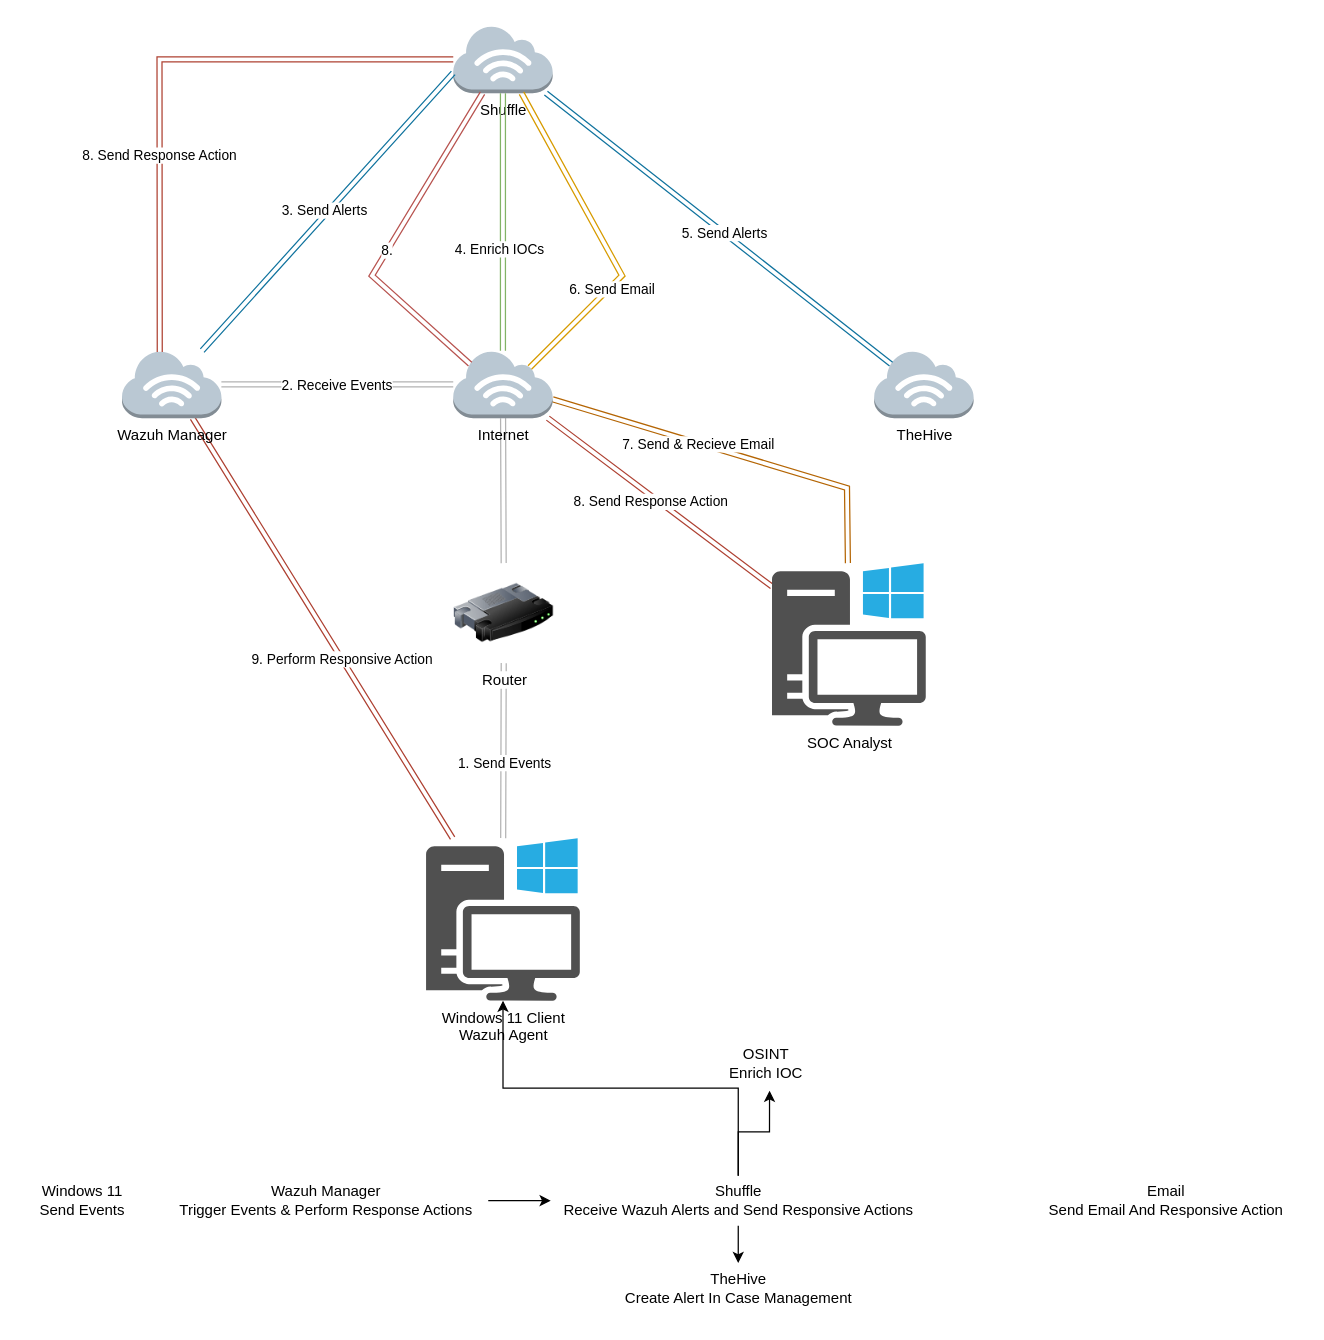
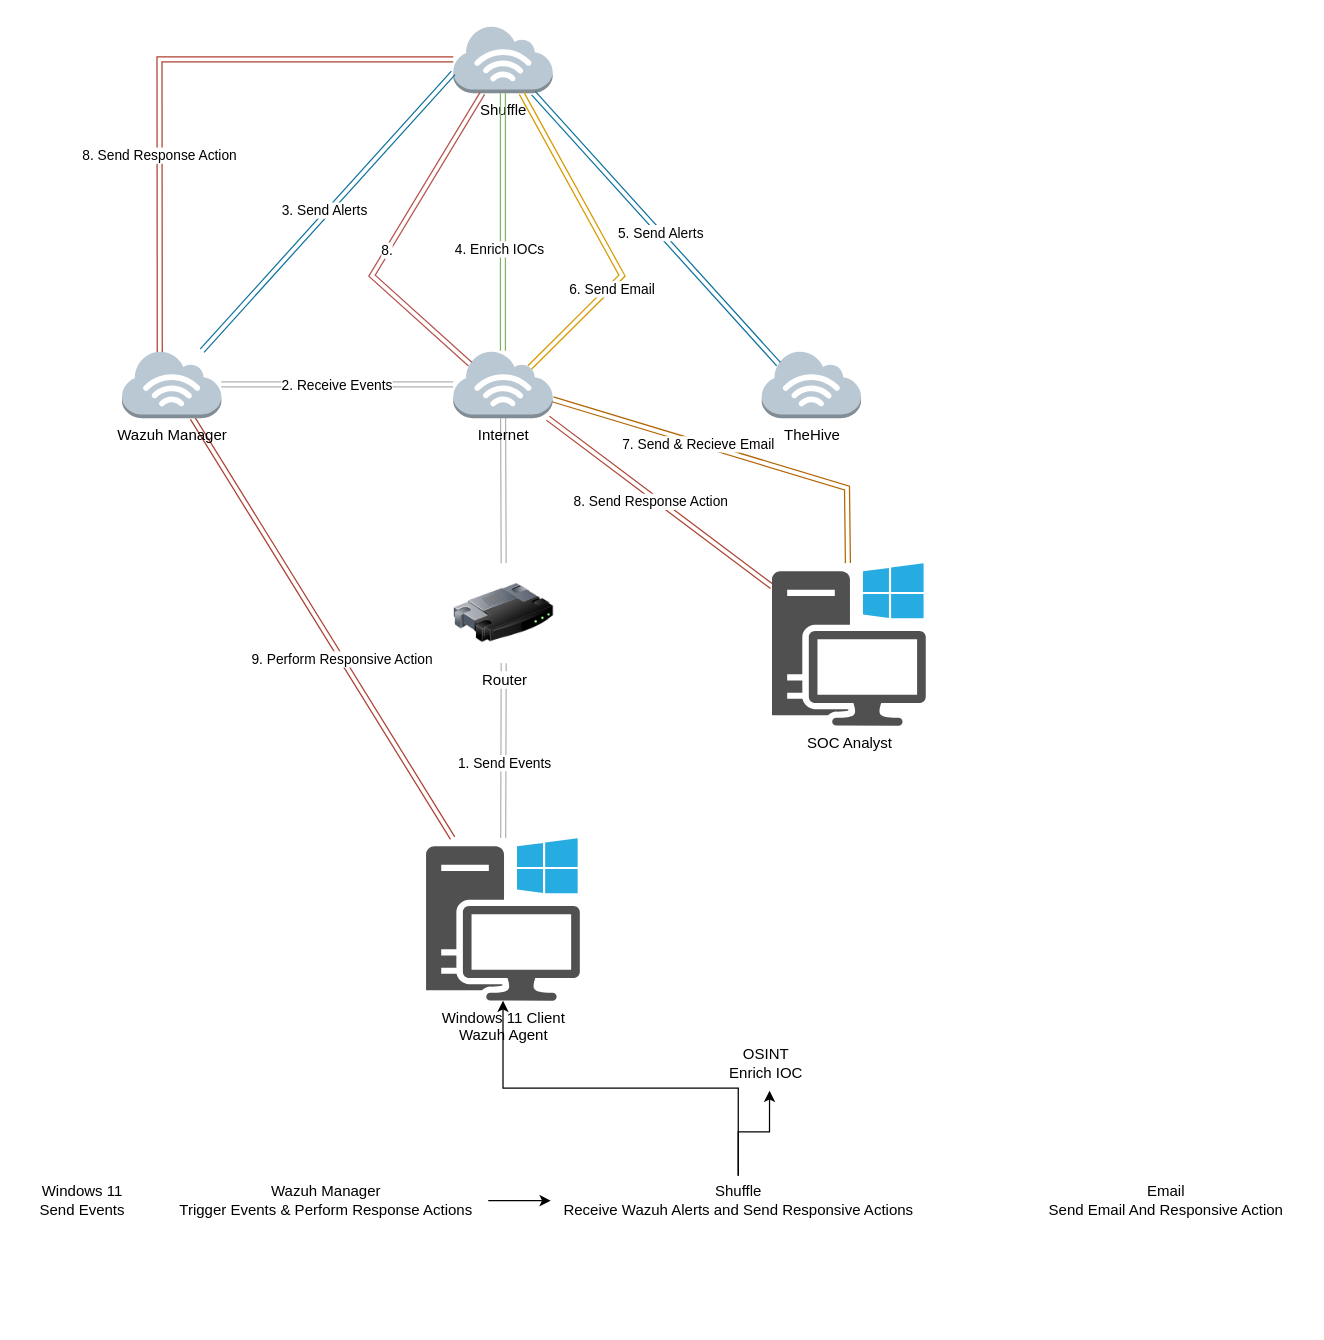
  <mxCell id="0" />
  <mxCell id="1" parent="0" />
  <mxCell id="2" style="rounded=0;orthogonalLoop=1;jettySize=auto;html=1;shape=link;strokeColor=#B3B3B3;" edge="1" parent="1" source="4" target="6"><mxGeometry relative="1" as="geometry" /></mxCell>
  <mxCell id="3" value="1. Send Events" style="edgeLabel;html=1;align=center;verticalAlign=middle;resizable=0;points=[];" vertex="1" connectable="0" parent="2"><mxGeometry x="-0.129" relative="1" as="geometry"><mxPoint as="offset" /></mxGeometry></mxCell>
  <mxCell id="4" value="Windows 11 Client&lt;div&gt;Wazuh Agent&lt;/div&gt;" style="sketch=0;pointerEvents=1;shadow=0;dashed=0;html=1;strokeColor=none;fillColor=#505050;labelPosition=center;verticalLabelPosition=bottom;verticalAlign=top;outlineConnect=0;align=center;shape=mxgraph.office.devices.workstation_pc;" vertex="1" parent="1"><mxGeometry x="340.25" y="670" width="123" height="130" as="geometry" /></mxCell>
  <mxCell id="5" style="rounded=0;orthogonalLoop=1;jettySize=auto;html=1;shape=link;strokeColor=#B3B3B3;" edge="1" parent="1" source="6" target="13"><mxGeometry relative="1" as="geometry" /></mxCell>
  <mxCell id="6" value="Router" style="image;html=1;image=img/lib/clip_art/networking/Router_128x128.png" vertex="1" parent="1"><mxGeometry x="362.5" y="450" width="80" height="80" as="geometry" /></mxCell>
  <mxCell id="7" style="rounded=0;orthogonalLoop=1;jettySize=auto;html=1;shape=link;strokeColor=#B3B3B3;" edge="1" parent="1" source="13" target="17"><mxGeometry relative="1" as="geometry" /></mxCell>
  <mxCell id="8" value="2. Receive Events" style="edgeLabel;html=1;align=center;verticalAlign=middle;resizable=0;points=[];" vertex="1" connectable="0" parent="7"><mxGeometry x="0.013" relative="1" as="geometry"><mxPoint as="offset" /></mxGeometry></mxCell>
  <mxCell id="9" style="rounded=0;orthogonalLoop=1;jettySize=auto;html=1;shape=link;fillColor=#fad7ac;strokeColor=#b46504;" edge="1" parent="1" source="13" target="19"><mxGeometry relative="1" as="geometry"><Array as="points"><mxPoint x="677" y="390" /></Array></mxGeometry></mxCell>
  <mxCell id="10" value="7. Send &amp;amp; Recieve Email" style="edgeLabel;html=1;align=center;verticalAlign=middle;resizable=0;points=[];" vertex="1" connectable="0" parent="9"><mxGeometry x="-0.209" y="-1" relative="1" as="geometry"><mxPoint as="offset" /></mxGeometry></mxCell>
  <mxCell id="11" style="rounded=0;orthogonalLoop=1;jettySize=auto;html=1;shape=link;fillColor=#fad9d5;strokeColor=#ae4132;" edge="1" parent="1" source="13" target="19"><mxGeometry relative="1" as="geometry" /></mxCell>
  <mxCell id="12" value="8. Send Response Action" style="edgeLabel;html=1;align=center;verticalAlign=middle;resizable=0;points=[];" vertex="1" connectable="0" parent="11"><mxGeometry x="-0.067" y="-4" relative="1" as="geometry"><mxPoint as="offset" /></mxGeometry></mxCell>
  <mxCell id="13" value="Internet" style="outlineConnect=0;dashed=0;verticalLabelPosition=bottom;verticalAlign=top;align=center;html=1;shape=mxgraph.aws3.internet_3;fillColor=#bac8d3;strokeColor=#23445d;" vertex="1" parent="1"><mxGeometry x="362" y="280" width="79.5" height="54" as="geometry" /></mxCell>
- <mxCell id="14" value="TheHive" style="outlineConnect=0;dashed=0;verticalLabelPosition=bottom;verticalAlign=top;align=center;html=1;shape=mxgraph.aws3.internet_3;fillColor=#bac8d3;strokeColor=#23445d;" vertex="1" parent="1"><mxGeometry x="698.75" y="280" width="79.5" height="54" as="geometry" /></mxCell>
+ <mxCell id="14" value="TheHive" style="outlineConnect=0;dashed=0;verticalLabelPosition=bottom;verticalAlign=top;align=center;html=1;shape=mxgraph.aws3.internet_3;fillColor=#bac8d3;strokeColor=#23445d;" vertex="1" parent="1"><mxGeometry x="608.75" y="280" width="79.5" height="54" as="geometry" /></mxCell>
  <mxCell id="15" style="rounded=0;orthogonalLoop=1;jettySize=auto;html=1;shape=link;fillColor=#fad9d5;strokeColor=#ae4132;" edge="1" parent="1" source="17" target="4"><mxGeometry relative="1" as="geometry" /></mxCell>
  <mxCell id="16" value="9. Perform Responsive Action" style="edgeLabel;html=1;align=center;verticalAlign=middle;resizable=0;points=[];" vertex="1" connectable="0" parent="15"><mxGeometry x="0.142" relative="1" as="geometry"><mxPoint as="offset" /></mxGeometry></mxCell>
  <mxCell id="17" value="Wazuh Manager" style="outlineConnect=0;dashed=0;verticalLabelPosition=bottom;verticalAlign=top;align=center;html=1;shape=mxgraph.aws3.internet_3;fillColor=#bac8d3;strokeColor=#23445d;" vertex="1" parent="1"><mxGeometry x="97" y="280" width="79.5" height="54" as="geometry" /></mxCell>
  <mxCell id="18" value="Shuffle" style="outlineConnect=0;dashed=0;verticalLabelPosition=bottom;verticalAlign=top;align=center;html=1;shape=mxgraph.aws3.internet_3;fillColor=#bac8d3;strokeColor=#23445d;" vertex="1" parent="1"><mxGeometry x="362" y="20" width="79.5" height="54" as="geometry" /></mxCell>
  <mxCell id="19" value="SOC Analyst" style="sketch=0;pointerEvents=1;shadow=0;dashed=0;html=1;strokeColor=none;fillColor=#505050;labelPosition=center;verticalLabelPosition=bottom;verticalAlign=top;outlineConnect=0;align=center;shape=mxgraph.office.devices.workstation_pc;" vertex="1" parent="1"><mxGeometry x="617" y="450" width="123" height="130" as="geometry" /></mxCell>
  <mxCell id="20" style="rounded=0;orthogonalLoop=1;jettySize=auto;html=1;entryX=0.5;entryY=1;entryDx=0;entryDy=0;entryPerimeter=0;shape=link;fillColor=#d5e8d4;gradientColor=#97d077;strokeColor=#82b366;" edge="1" parent="1" source="13" target="18"><mxGeometry relative="1" as="geometry" /></mxCell>
  <mxCell id="21" value="4. Enrich IOCs" style="edgeLabel;html=1;align=center;verticalAlign=middle;resizable=0;points=[];" vertex="1" connectable="0" parent="20"><mxGeometry x="-0.204" y="3" relative="1" as="geometry"><mxPoint as="offset" /></mxGeometry></mxCell>
  <mxCell id="22" style="rounded=0;orthogonalLoop=1;jettySize=auto;html=1;entryX=0;entryY=0.7;entryDx=0;entryDy=0;entryPerimeter=0;shape=link;strokeColor=#10739e;fillColor=#b1ddf0;" edge="1" parent="1" source="17" target="18"><mxGeometry relative="1" as="geometry" /></mxCell>
  <mxCell id="23" value="3. Send Alerts" style="edgeLabel;html=1;align=center;verticalAlign=middle;resizable=0;points=[];" vertex="1" connectable="0" parent="22"><mxGeometry x="-0.002" y="3" relative="1" as="geometry"><mxPoint as="offset" /></mxGeometry></mxCell>
  <mxCell id="24" style="rounded=0;orthogonalLoop=1;jettySize=auto;html=1;entryX=0.17;entryY=0.2;entryDx=0;entryDy=0;entryPerimeter=0;shape=link;fillColor=#b1ddf0;strokeColor=#10739e;" edge="1" parent="1" source="18" target="14"><mxGeometry relative="1" as="geometry" /></mxCell>
  <mxCell id="25" value="5. Send Alerts" style="edgeLabel;html=1;align=center;verticalAlign=middle;resizable=0;points=[];" vertex="1" connectable="0" parent="24"><mxGeometry x="0.031" relative="1" as="geometry"><mxPoint as="offset" /></mxGeometry></mxCell>
  <mxCell id="26" style="rounded=0;orthogonalLoop=1;jettySize=auto;html=1;entryX=0.77;entryY=0.25;entryDx=0;entryDy=0;entryPerimeter=0;shape=link;fillColor=#ffe6cc;strokeColor=#d79b00;" edge="1" parent="1" source="18" target="13"><mxGeometry relative="1" as="geometry"><Array as="points"><mxPoint x="497" y="220" /></Array></mxGeometry></mxCell>
  <mxCell id="27" value="6. Send Email" style="edgeLabel;html=1;align=center;verticalAlign=middle;resizable=0;points=[];" vertex="1" connectable="0" parent="26"><mxGeometry x="0.33" y="2" relative="1" as="geometry"><mxPoint as="offset" /></mxGeometry></mxCell>
  <mxCell id="28" style="rounded=0;orthogonalLoop=1;jettySize=auto;html=1;entryX=0.17;entryY=0.2;entryDx=0;entryDy=0;entryPerimeter=0;shape=link;fillColor=#f8cecc;strokeColor=#b85450;" edge="1" parent="1" source="18" target="13"><mxGeometry relative="1" as="geometry"><Array as="points"><mxPoint x="297" y="220" /></Array></mxGeometry></mxCell>
  <mxCell id="29" value="8." style="edgeLabel;html=1;align=center;verticalAlign=middle;resizable=0;points=[];" vertex="1" connectable="0" parent="28"><mxGeometry x="0.06" y="-1" relative="1" as="geometry"><mxPoint y="1" as="offset" /></mxGeometry></mxCell>
  <mxCell id="30" style="rounded=0;orthogonalLoop=1;jettySize=auto;html=1;entryX=0.38;entryY=0.02;entryDx=0;entryDy=0;entryPerimeter=0;fillColor=#fad9d5;strokeColor=#ae4132;shape=link;" edge="1" parent="1" source="18" target="17"><mxGeometry relative="1" as="geometry"><Array as="points"><mxPoint x="127" y="47" /></Array></mxGeometry></mxCell>
  <mxCell id="31" value="8. Send Response Action" style="edgeLabel;html=1;align=center;verticalAlign=middle;resizable=0;points=[];" vertex="1" connectable="0" parent="30"><mxGeometry x="0.326" y="-1" relative="1" as="geometry"><mxPoint as="offset" /></mxGeometry></mxCell>
  <mxCell id="32" value="Windows 11&lt;div&gt;Send Events&lt;/div&gt;" style="text;html=1;align=center;verticalAlign=middle;resizable=0;points=[];autosize=1;strokeColor=none;fillColor=none;" vertex="1" parent="1"><mxGeometry x="20" y="940" width="90" height="40" as="geometry" /></mxCell>
  <mxCell id="33" style="edgeStyle=orthogonalEdgeStyle;rounded=0;orthogonalLoop=1;jettySize=auto;html=1;" edge="1" parent="1" source="34" target="35"><mxGeometry relative="1" as="geometry" /></mxCell>
  <mxCell id="34" value="Wazuh Manager&lt;div&gt;Trigger Events &amp;amp; Perform Response Actions&lt;/div&gt;" style="text;html=1;align=center;verticalAlign=middle;resizable=0;points=[];autosize=1;strokeColor=none;fillColor=none;" vertex="1" parent="1"><mxGeometry x="130" y="940" width="260" height="40" as="geometry" /></mxCell>
  <mxCell id="35" value="Shuffle&lt;div&gt;Receive Wazuh Alerts and Send Responsive Actions&lt;/div&gt;" style="text;html=1;align=center;verticalAlign=middle;resizable=0;points=[];autosize=1;strokeColor=none;fillColor=none;" vertex="1" parent="1"><mxGeometry x="440" y="940" width="300" height="40" as="geometry" /></mxCell>
  <mxCell id="36" value="OSINT&lt;div&gt;Enrich IOC&lt;/div&gt;" style="text;html=1;align=center;verticalAlign=middle;resizable=0;points=[];autosize=1;strokeColor=none;fillColor=none;" vertex="1" parent="1"><mxGeometry x="572" y="830" width="80" height="40" as="geometry" /></mxCell>
- <mxCell id="37" value="TheHive&lt;div&gt;Create Alert In Case Management&lt;/div&gt;" style="text;html=1;align=center;verticalAlign=middle;resizable=0;points=[];autosize=1;strokeColor=none;fillColor=none;" vertex="1" parent="1"><mxGeometry x="490" y="1010" width="200" height="40" as="geometry" /></mxCell>
- <mxCell id="38" style="edgeStyle=orthogonalEdgeStyle;rounded=0;orthogonalLoop=1;jettySize=auto;html=1;entryX=0.5;entryY=0;entryDx=0;entryDy=0;entryPerimeter=0;" edge="1" parent="1" source="35" target="37"><mxGeometry relative="1" as="geometry" /></mxCell>
  <mxCell id="39" style="edgeStyle=orthogonalEdgeStyle;rounded=0;orthogonalLoop=1;jettySize=auto;html=1;entryX=0.538;entryY=1.05;entryDx=0;entryDy=0;entryPerimeter=0;" edge="1" parent="1" source="35" target="36"><mxGeometry relative="1" as="geometry" /></mxCell>
  <mxCell id="40" value="Email&lt;div&gt;Send Email And Responsive Action&lt;/div&gt;" style="text;html=1;align=center;verticalAlign=middle;resizable=0;points=[];autosize=1;strokeColor=none;fillColor=none;" vertex="1" parent="1"><mxGeometry x="827" y="940" width="210" height="40" as="geometry" /></mxCell>
  <mxCell id="41" style="edgeStyle=orthogonalEdgeStyle;rounded=0;orthogonalLoop=1;jettySize=auto;html=1;" edge="1" parent="1" source="35" target="4"><mxGeometry relative="1" as="geometry" /></mxCell>
